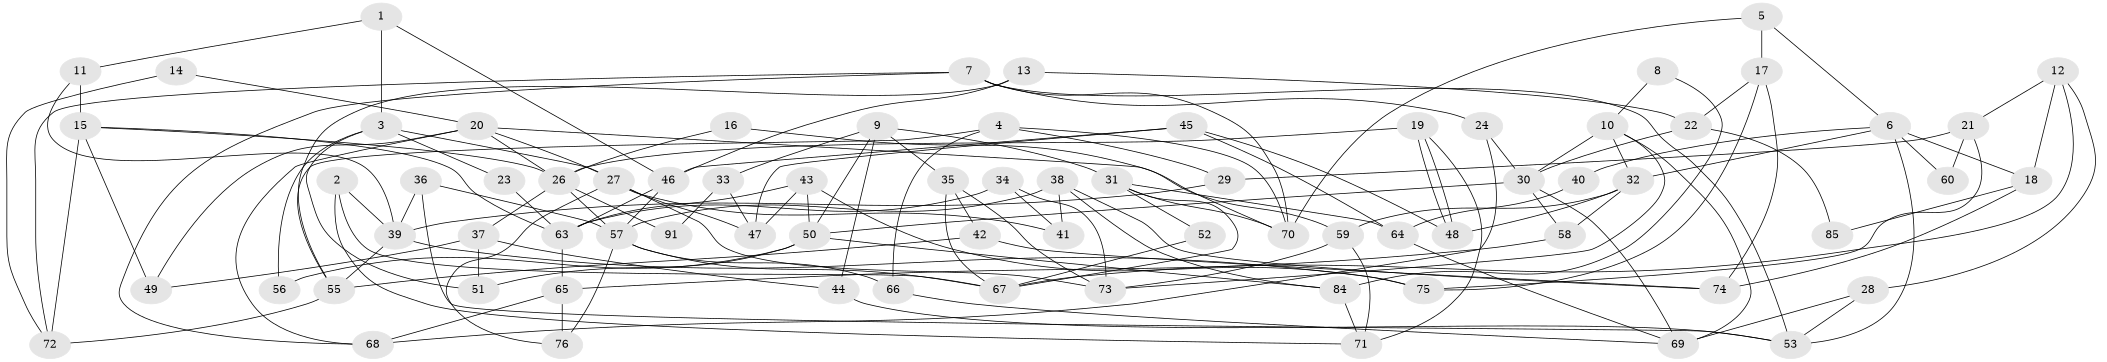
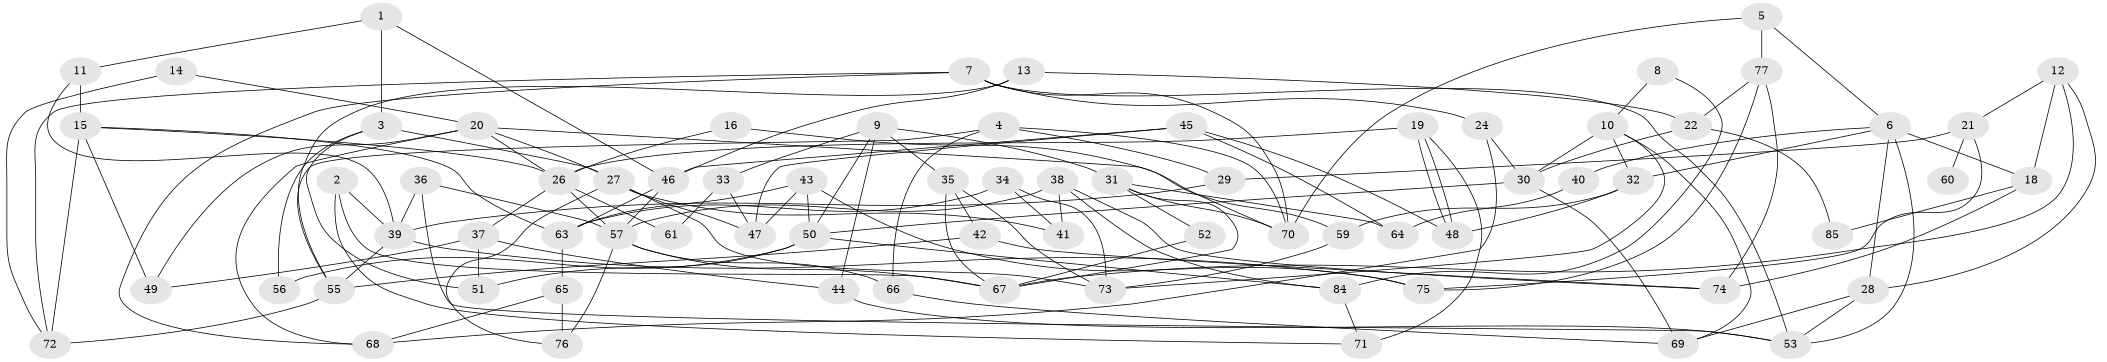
  graph {
    node [color=gray90 style=filled]
    1
    3
    11
    46
-   23
    27
    51
    56
    39
    15
    63
    57
    2
    67
    71
    55
    75
    73
    41
    47
    76
    4
    29
    66
    70
    72
    69
    5
    6
-   17
+   17 [label=77]
    18
    32
    40
    53
    60
    22
    74
    n38 [label=85]
    48
    59
-   58
    64
    7
    24
    68
    30
    8
    10
    n49 [label=84]
    9
    31
    33
    35
    44
    50
    52
-   61 [label=91]
+   61
    42
    26
    49
    12
    21
    28
    13
    14
    20
    37
    65
    16
    19
    34
    36
    38
    43
    45
    1 -- 3
    1 -- 11
    1 -- 46
-   3 -- 23
    3 -- 27
    3 -- 51
    3 -- 56
    11 -- 39
    11 -- 15
    46 -- 63
    46 -- 57
-   23 -- 63
    27 -- 73
    27 -- 41
    27 -- 47
    27 -- 76
    39 -- 55
    39 -- 75
    15 -- 63
    15 -- 72
    15 -- 26
    15 -- 49
    63 -- 65
    57 -- 67
    57 -- 76
    57 -- 66
    2 -- 39
    2 -- 67
    2 -- 71
    55 -- 72
    4 -- 55
    4 -- 29
    4 -- 66
    4 -- 70
    29 -- 39
    66 -- 69
    5 -- 70
    5 -- 6
    5 -- 17
    6 -- 18
    6 -- 32
    6 -- 40
    6 -- 53
-   6 -- 60
+   6 -- 28
    17 -- 75
    17 -- 22
    17 -- 74
    18 -- 74
    18 -- n38
    32 -- 48
    32 -- 59
-   32 -- 58
    40 -- 64
    22 -- n38
    22 -- 30
-   59 -- 71
    59 -- 73
-   58 -- 65
-   64 -- 69
    7 -- 70
    7 -- 72
    7 -- 53
    7 -- 24
    7 -- 68
    24 -- 68
    24 -- 30
    30 -- 69
-   30 -- 58
    30 -- 50
    8 -- 10
    8 -- n49
    10 -- 73
    10 -- 69
    10 -- 32
    10 -- 30
    n49 -- 71
    9 -- 31
    9 -- 33
    9 -- 35
    9 -- 44
    9 -- 50
    31 -- 67
    31 -- 70
    31 -- 64
    31 -- 52
    33 -- 47
    33 -- 61
    35 -- 67
    35 -- 73
    35 -- 42
    44 -- 53
    50 -- 51
    50 -- 56
    50 -- n49
    52 -- 67
    42 -- 55
    42 -- 74
    26 -- 57
    26 -- 61
    26 -- 37
    12 -- 67
    12 -- 18
    12 -- 21
    12 -- 28
    21 -- 75
    21 -- 29
    21 -- 60
    28 -- 69
    28 -- 53
    13 -- 46
    13 -- 55
    13 -- 22
    14 -- 72
    14 -- 20
    20 -- 27
    20 -- 59
    20 -- 68
    20 -- 26
    20 -- 49
    37 -- 51
    37 -- 44
    37 -- 49
    65 -- 76
    65 -- 68
    16 -- 70
    16 -- 26
    19 -- 71
    19 -- 48
    19 -- 48
    19 -- 26
    34 -- 63
    34 -- 73
    34 -- 41
    36 -- 39
    36 -- 57
    36 -- 53
    38 -- 57
    38 -- 41
    38 -- 74
    38 -- n49
    43 -- 63
    43 -- 75
    43 -- 47
    43 -- 50
    45 -- 46
    45 -- 47
    45 -- 48
    45 -- 64
  }
